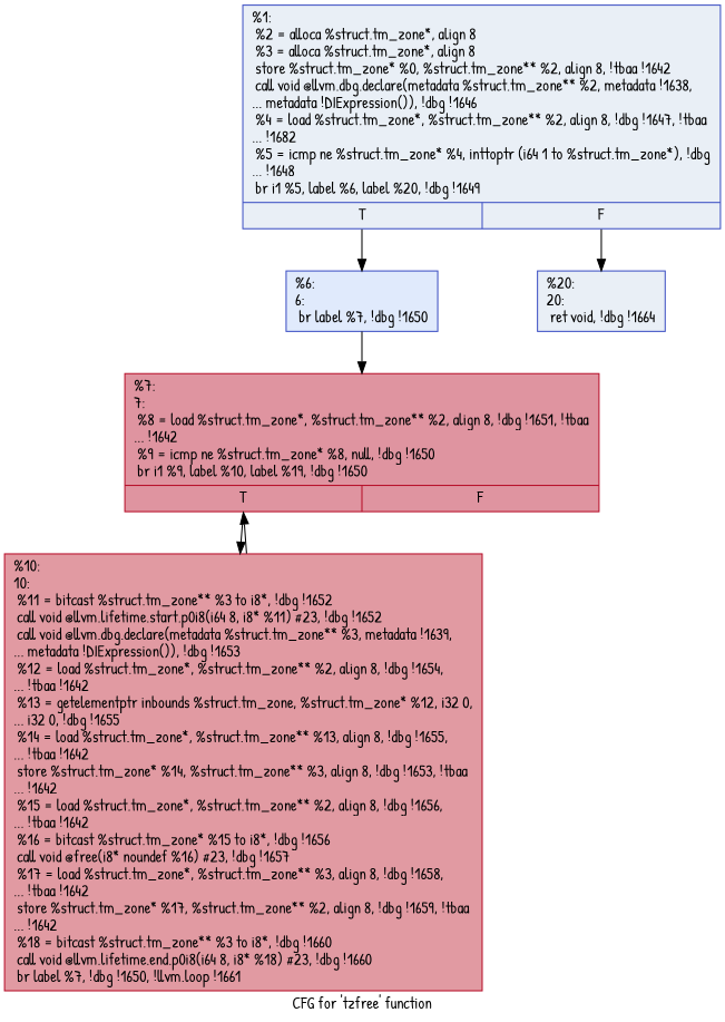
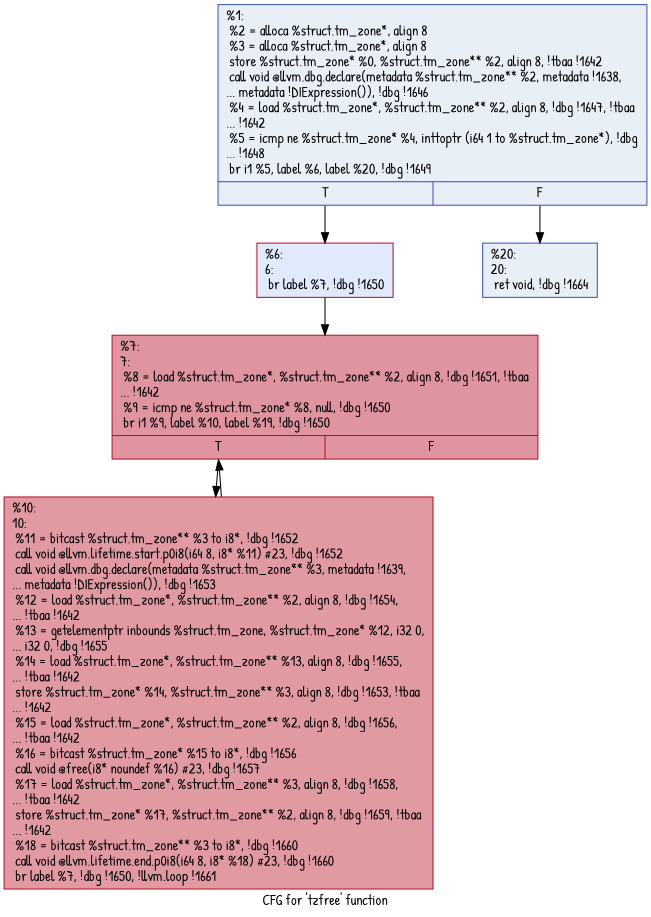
  digraph {
    fontname="Patrick Hand"
    label="CFG for 'tzfree' function"
    node [color="#3d50c3ff" fillcolor="#cedaeb70" fontname="Patrick Hand" shape=record style=filled]
    edge [fontname="Patrick Hand"]
-   n1 [label="{%1:\l  %2 = alloca %struct.tm_zone*, align 8\l  %3 = alloca %struct.tm_zone*, align 8\l  store %struct.tm_zone* %0, %struct.tm_zone** %2, align 8, !tbaa !1642\l  call void @llvm.dbg.declare(metadata %struct.tm_zone** %2, metadata !1638,\l... metadata !DIExpression()), !dbg !1646\l  %4 = load %struct.tm_zone*, %struct.tm_zone** %2, align 8, !dbg !1647, !tbaa\l... !1682\l  %5 = icmp ne %struct.tm_zone* %4, inttoptr (i64 1 to %struct.tm_zone*), !dbg\l... !1648\l  br i1 %5, label %6, label %20, !dbg !1649\l|{<s0>T|<s1>F}}"]
-   n2 [fillcolor="#b9d0f970" label="{%6:\l6:                                                \l  br label %7, !dbg !1650\l}"]
+   n1 [label="{%1:\l  %2 = alloca %struct.tm_zone*, align 8\l  %3 = alloca %struct.tm_zone*, align 8\l  store %struct.tm_zone* %0, %struct.tm_zone** %2, align 8, !tbaa !1642\l  call void @llvm.dbg.declare(metadata %struct.tm_zone** %2, metadata !1638,\l... metadata !DIExpression()), !dbg !1646\l  %4 = load %struct.tm_zone*, %struct.tm_zone** %2, align 8, !dbg !1647, !tbaa\l... !1642\l  %5 = icmp ne %struct.tm_zone* %4, inttoptr (i64 1 to %struct.tm_zone*), !dbg\l... !1648\l  br i1 %5, label %6, label %20, !dbg !1649\l|{<s0>T|<s1>F}}"]
+   n2 [color="#b70d28ff" fillcolor="#b9d0f970" label="{%6:\l6:                                                \l  br label %7, !dbg !1650\l}"]
    n3 [label="{%20:\l20:                                               \l  ret void, !dbg !1664\l}"]
    n4 [color="#b70d28ff" fillcolor="#b70d2870" label="{%7:\l7:                                                \l  %8 = load %struct.tm_zone*, %struct.tm_zone** %2, align 8, !dbg !1651, !tbaa\l... !1642\l  %9 = icmp ne %struct.tm_zone* %8, null, !dbg !1650\l  br i1 %9, label %10, label %19, !dbg !1650\l|{<s0>T|<s1>F}}"]
    n5 [color="#b70d28ff" fillcolor="#bb1b2c70" label="{%10:\l10:                                               \l  %11 = bitcast %struct.tm_zone** %3 to i8*, !dbg !1652\l  call void @llvm.lifetime.start.p0i8(i64 8, i8* %11) #23, !dbg !1652\l  call void @llvm.dbg.declare(metadata %struct.tm_zone** %3, metadata !1639,\l... metadata !DIExpression()), !dbg !1653\l  %12 = load %struct.tm_zone*, %struct.tm_zone** %2, align 8, !dbg !1654,\l... !tbaa !1642\l  %13 = getelementptr inbounds %struct.tm_zone, %struct.tm_zone* %12, i32 0,\l... i32 0, !dbg !1655\l  %14 = load %struct.tm_zone*, %struct.tm_zone** %13, align 8, !dbg !1655,\l... !tbaa !1642\l  store %struct.tm_zone* %14, %struct.tm_zone** %3, align 8, !dbg !1653, !tbaa\l... !1642\l  %15 = load %struct.tm_zone*, %struct.tm_zone** %2, align 8, !dbg !1656,\l... !tbaa !1642\l  %16 = bitcast %struct.tm_zone* %15 to i8*, !dbg !1656\l  call void @free(i8* noundef %16) #23, !dbg !1657\l  %17 = load %struct.tm_zone*, %struct.tm_zone** %3, align 8, !dbg !1658,\l... !tbaa !1642\l  store %struct.tm_zone* %17, %struct.tm_zone** %2, align 8, !dbg !1659, !tbaa\l... !1642\l  %18 = bitcast %struct.tm_zone** %3 to i8*, !dbg !1660\l  call void @llvm.lifetime.end.p0i8(i64 8, i8* %18) #23, !dbg !1660\l  br label %7, !dbg !1650, !llvm.loop !1661\l}"]
    n1 -> n2 [tailport=s0]
    n1 -> n3 [tailport=s1]
    n2 -> n4
    n4 -> n5 [tailport=s0]
    n5 -> n4
  }
